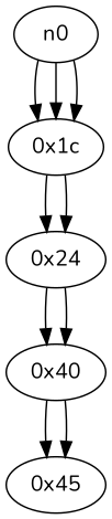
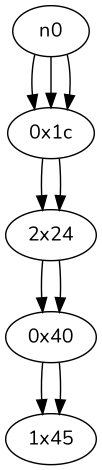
  digraph {
    fontname=Nunito
    node [fontname=Nunito]
    edge [fontname=Nunito]
    n1 [label="0x1c"]
-   n2 [label="0x24"]
+   n2 [label="2x24"]
    n3 [label="0x40"]
-   n4 [label="0x45"]
+   n4 [label="1x45"]
    n0
    n1 -> n2
    n1 -> n2
    n2 -> n3
    n2 -> n3
    n3 -> n4
    n3 -> n4
    n0 -> n1
    n0 -> n1
    n0 -> n1
  }
